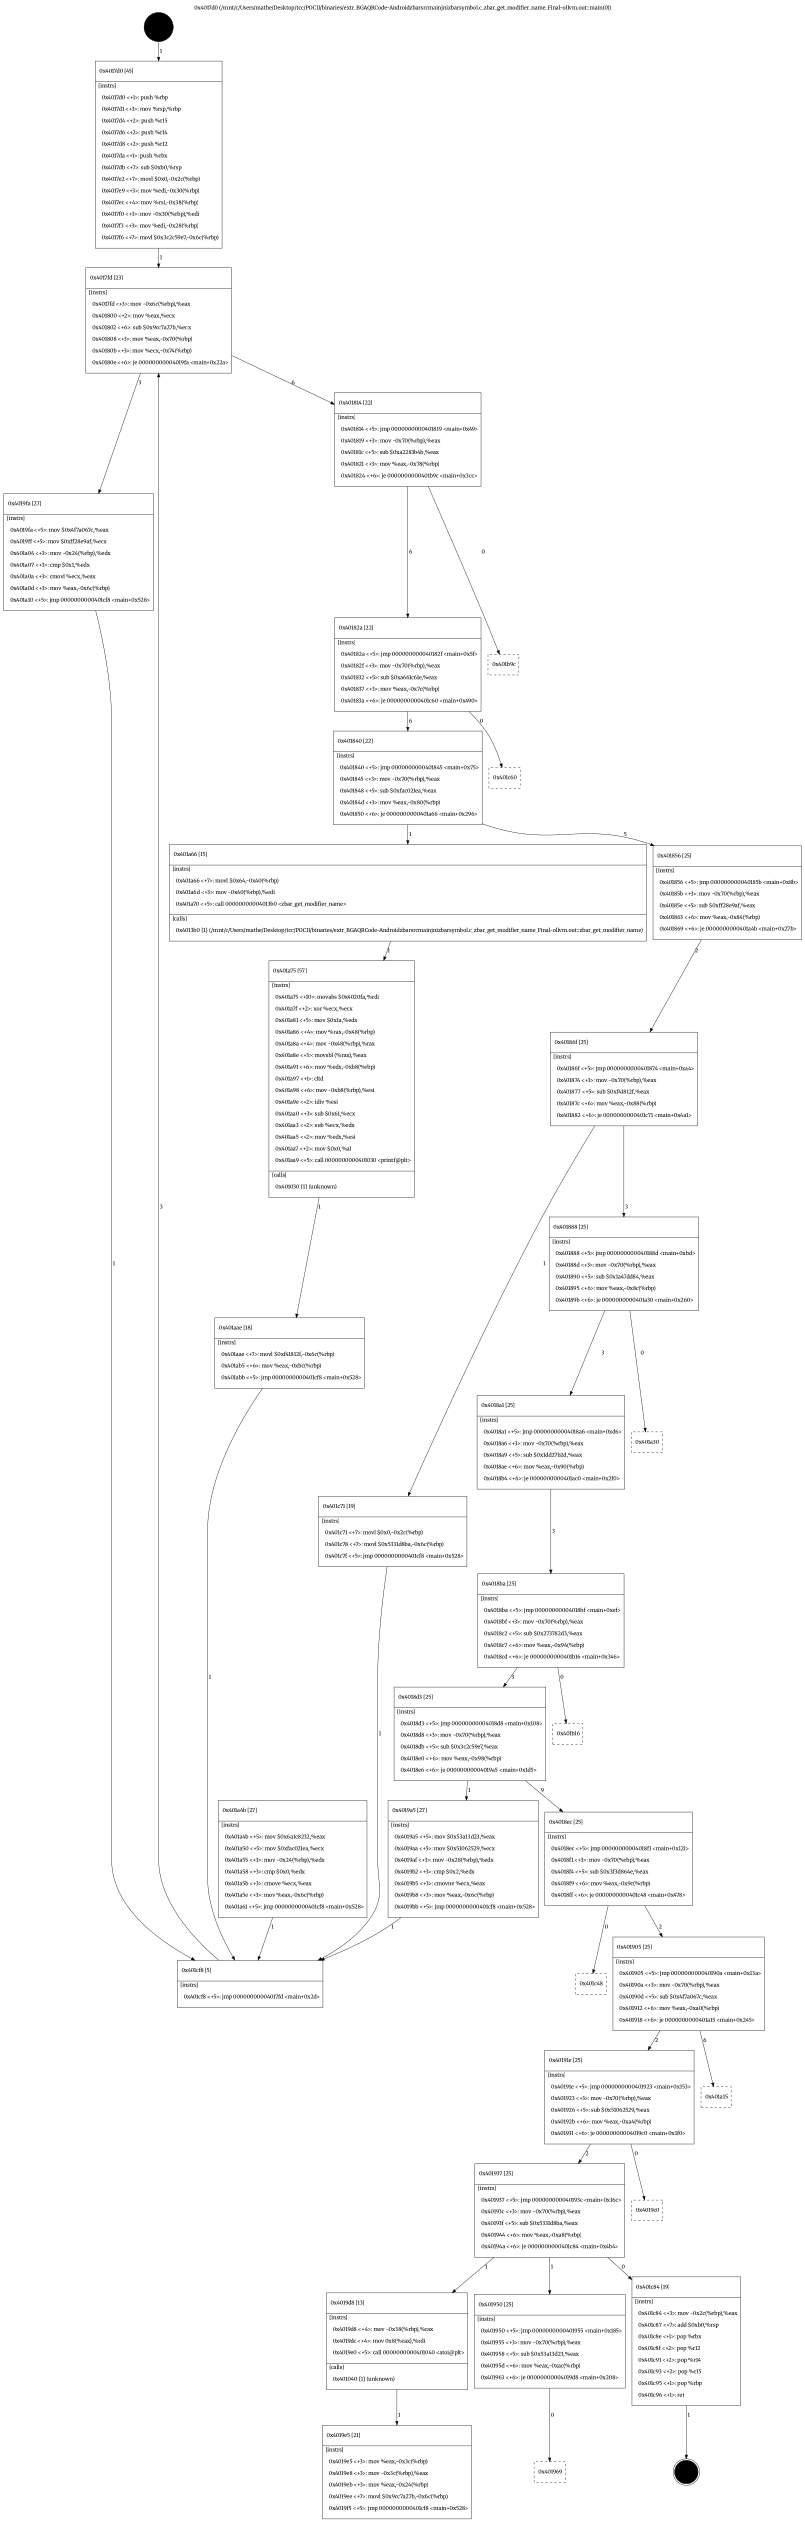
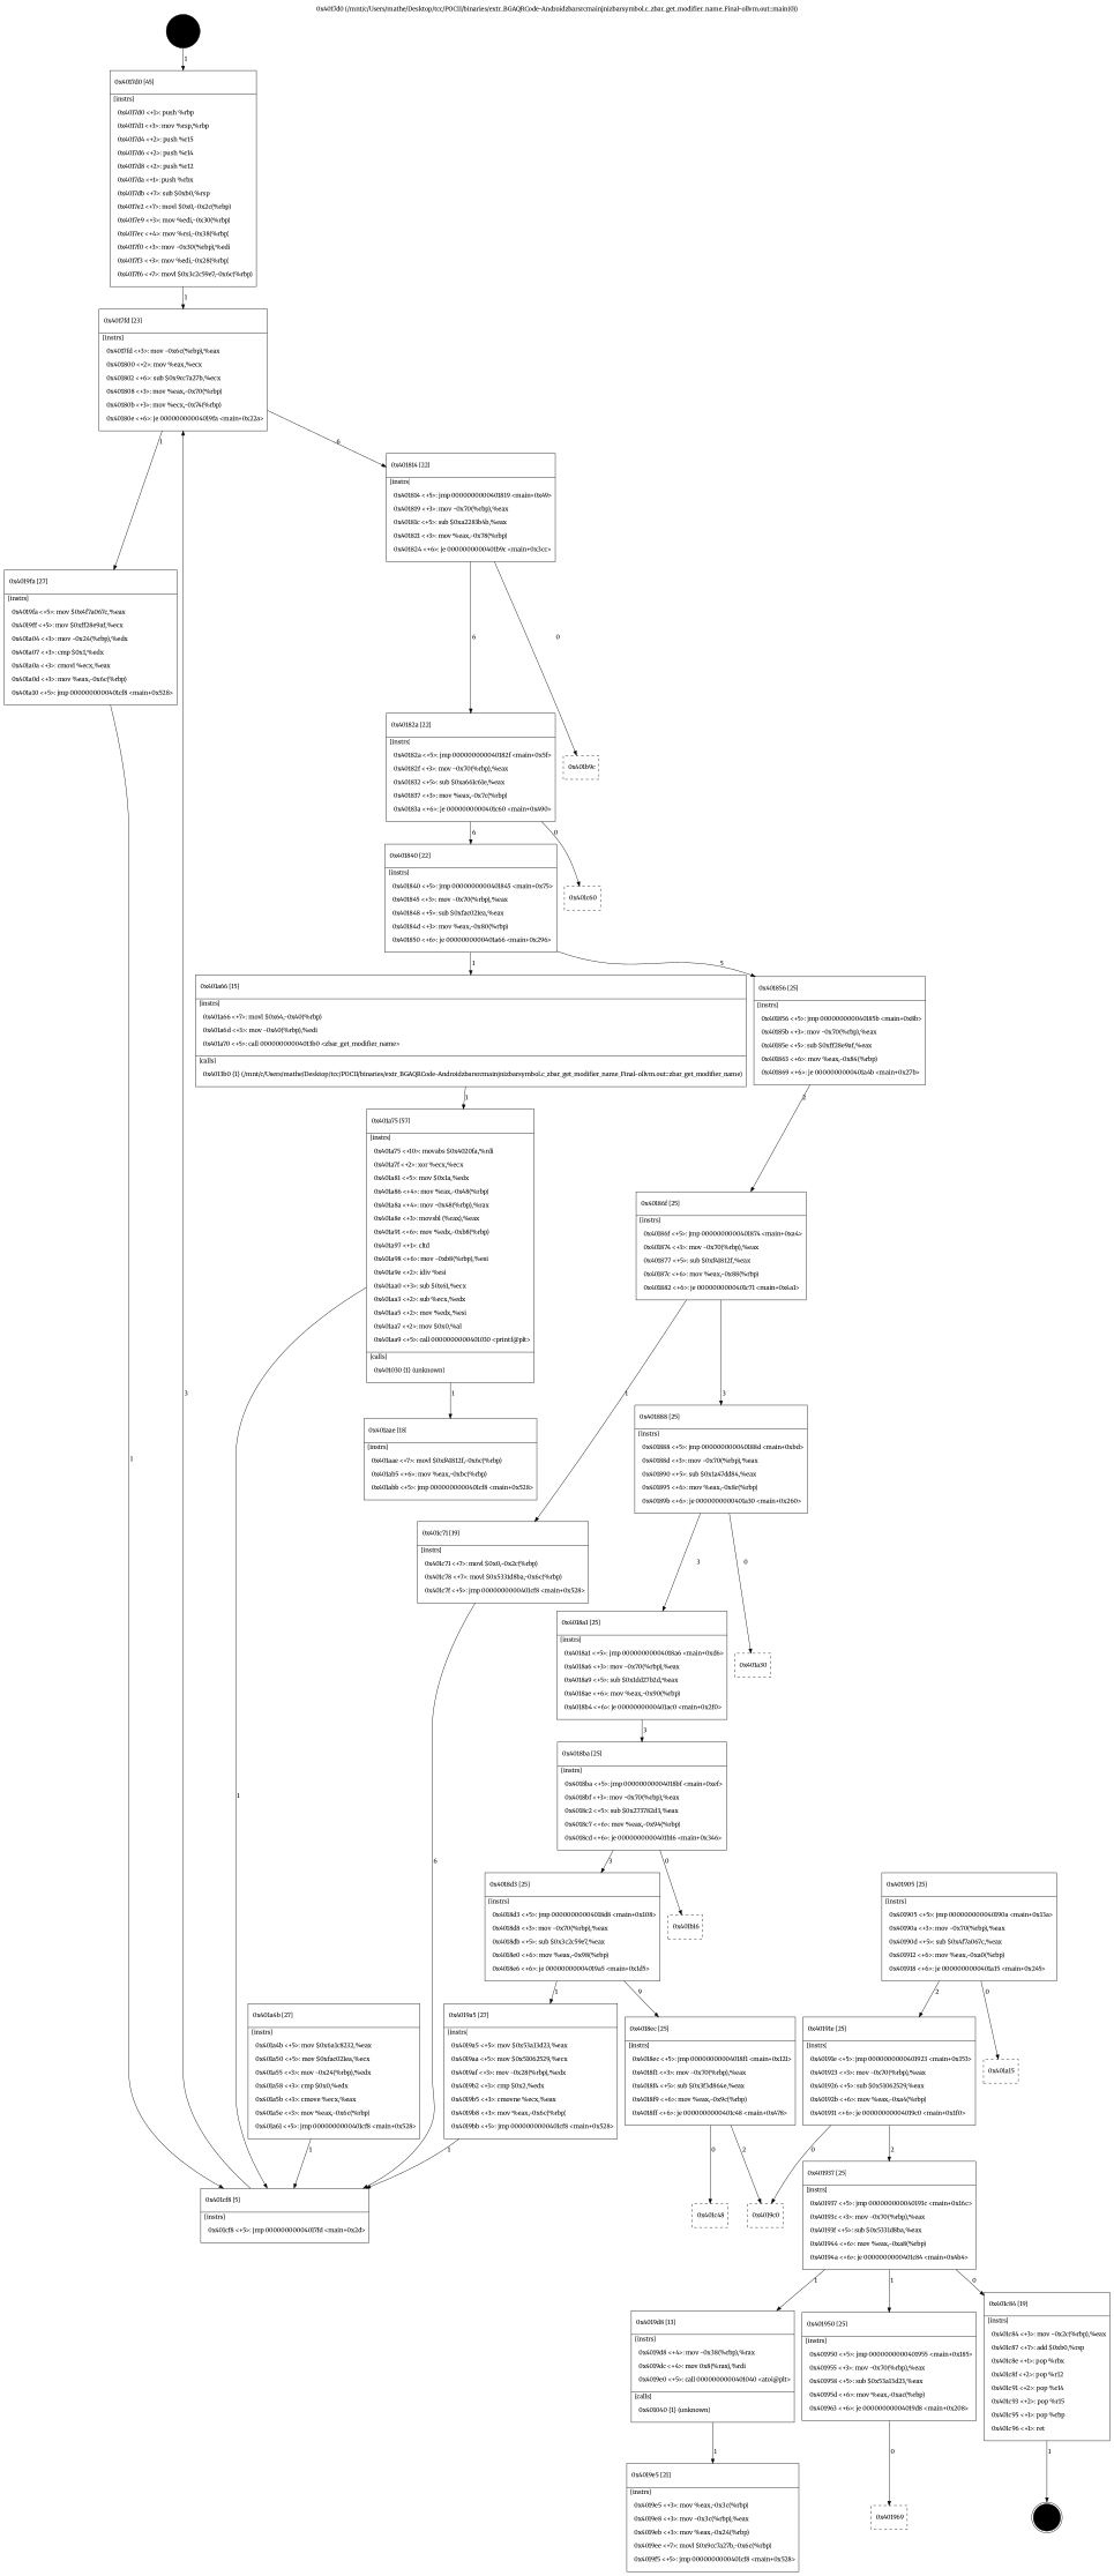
  digraph {
    fontname=Merriweather
    label="0x4017d0 (/mnt/c/Users/mathe/Desktop/tcc/POCII/binaries/extr_BGAQRCode-Androidzbarsrcmainjnizbarsymbol.c_zbar_get_modifier_name_Final-ollvm.out::main(0))"
    labelloc=t
    node [fontname=Merriweather shape=record]
    edge [fontname=Merriweather]
    Entry [fillcolor=black height=0.3 shape=circle style=filled width=0.3]
    n2 [label="{\n     0x4017d0 [45]\l\n     | [instrs]\l\n     &nbsp;&nbsp;0x4017d0 \<+1\>: push %rbp\l\n     &nbsp;&nbsp;0x4017d1 \<+3\>: mov %rsp,%rbp\l\n     &nbsp;&nbsp;0x4017d4 \<+2\>: push %r15\l\n     &nbsp;&nbsp;0x4017d6 \<+2\>: push %r14\l\n     &nbsp;&nbsp;0x4017d8 \<+2\>: push %r12\l\n     &nbsp;&nbsp;0x4017da \<+1\>: push %rbx\l\n     &nbsp;&nbsp;0x4017db \<+7\>: sub $0xb0,%rsp\l\n     &nbsp;&nbsp;0x4017e2 \<+7\>: movl $0x0,-0x2c(%rbp)\l\n     &nbsp;&nbsp;0x4017e9 \<+3\>: mov %edi,-0x30(%rbp)\l\n     &nbsp;&nbsp;0x4017ec \<+4\>: mov %rsi,-0x38(%rbp)\l\n     &nbsp;&nbsp;0x4017f0 \<+3\>: mov -0x30(%rbp),%edi\l\n     &nbsp;&nbsp;0x4017f3 \<+3\>: mov %edi,-0x28(%rbp)\l\n     &nbsp;&nbsp;0x4017f6 \<+7\>: movl $0x3c2c59e7,-0x6c(%rbp)\l\n  }"]
    n3 [label="{\n     0x4017fd [23]\l\n     | [instrs]\l\n     &nbsp;&nbsp;0x4017fd \<+3\>: mov -0x6c(%rbp),%eax\l\n     &nbsp;&nbsp;0x401800 \<+2\>: mov %eax,%ecx\l\n     &nbsp;&nbsp;0x401802 \<+6\>: sub $0x9cc7a27b,%ecx\l\n     &nbsp;&nbsp;0x401808 \<+3\>: mov %eax,-0x70(%rbp)\l\n     &nbsp;&nbsp;0x40180b \<+3\>: mov %ecx,-0x74(%rbp)\l\n     &nbsp;&nbsp;0x40180e \<+6\>: je 00000000004019fa \<main+0x22a\>\l\n  }"]
    n4 [label="{\n     0x4019fa [27]\l\n     | [instrs]\l\n     &nbsp;&nbsp;0x4019fa \<+5\>: mov $0x4f7a067c,%eax\l\n     &nbsp;&nbsp;0x4019ff \<+5\>: mov $0xff28e9af,%ecx\l\n     &nbsp;&nbsp;0x401a04 \<+3\>: mov -0x24(%rbp),%edx\l\n     &nbsp;&nbsp;0x401a07 \<+3\>: cmp $0x1,%edx\l\n     &nbsp;&nbsp;0x401a0a \<+3\>: cmovl %ecx,%eax\l\n     &nbsp;&nbsp;0x401a0d \<+3\>: mov %eax,-0x6c(%rbp)\l\n     &nbsp;&nbsp;0x401a10 \<+5\>: jmp 0000000000401cf8 \<main+0x528\>\l\n  }"]
    n5 [label="{\n     0x401814 [22]\l\n     | [instrs]\l\n     &nbsp;&nbsp;0x401814 \<+5\>: jmp 0000000000401819 \<main+0x49\>\l\n     &nbsp;&nbsp;0x401819 \<+3\>: mov -0x70(%rbp),%eax\l\n     &nbsp;&nbsp;0x40181c \<+5\>: sub $0xa2283b4b,%eax\l\n     &nbsp;&nbsp;0x401821 \<+3\>: mov %eax,-0x78(%rbp)\l\n     &nbsp;&nbsp;0x401824 \<+6\>: je 0000000000401b9c \<main+0x3cc\>\l\n  }"]
    n6 [label="{\n     0x401cf8 [5]\l\n     | [instrs]\l\n     &nbsp;&nbsp;0x401cf8 \<+5\>: jmp 00000000004017fd \<main+0x2d\>\l\n  }"]
    n7 [label="{\n     0x401b9c\l\n  }" style=dashed]
    n8 [label="{\n     0x40182a [22]\l\n     | [instrs]\l\n     &nbsp;&nbsp;0x40182a \<+5\>: jmp 000000000040182f \<main+0x5f\>\l\n     &nbsp;&nbsp;0x40182f \<+3\>: mov -0x70(%rbp),%eax\l\n     &nbsp;&nbsp;0x401832 \<+5\>: sub $0xa661c61e,%eax\l\n     &nbsp;&nbsp;0x401837 \<+3\>: mov %eax,-0x7c(%rbp)\l\n     &nbsp;&nbsp;0x40183a \<+6\>: je 0000000000401c60 \<main+0x490\>\l\n  }"]
    n9 [label="{\n     0x401c60\l\n  }" style=dashed]
    n10 [label="{\n     0x401840 [22]\l\n     | [instrs]\l\n     &nbsp;&nbsp;0x401840 \<+5\>: jmp 0000000000401845 \<main+0x75\>\l\n     &nbsp;&nbsp;0x401845 \<+3\>: mov -0x70(%rbp),%eax\l\n     &nbsp;&nbsp;0x401848 \<+5\>: sub $0xfac021ea,%eax\l\n     &nbsp;&nbsp;0x40184d \<+3\>: mov %eax,-0x80(%rbp)\l\n     &nbsp;&nbsp;0x401850 \<+6\>: je 0000000000401a66 \<main+0x296\>\l\n  }"]
    Exit [fillcolor=black height=0.3 peripheries=2 shape=circle style=filled width=0.3]
    n12 [label="{\n     0x401a66 [15]\l\n     | [instrs]\l\n     &nbsp;&nbsp;0x401a66 \<+7\>: movl $0x64,-0x40(%rbp)\l\n     &nbsp;&nbsp;0x401a6d \<+3\>: mov -0x40(%rbp),%edi\l\n     &nbsp;&nbsp;0x401a70 \<+5\>: call 00000000004013b0 \<zbar_get_modifier_name\>\l\n     | [calls]\l\n     &nbsp;&nbsp;0x4013b0 \{1\} (/mnt/c/Users/mathe/Desktop/tcc/POCII/binaries/extr_BGAQRCode-Androidzbarsrcmainjnizbarsymbol.c_zbar_get_modifier_name_Final-ollvm.out::zbar_get_modifier_name)\l\n  }"]
    n13 [label="{\n     0x401856 [25]\l\n     | [instrs]\l\n     &nbsp;&nbsp;0x401856 \<+5\>: jmp 000000000040185b \<main+0x8b\>\l\n     &nbsp;&nbsp;0x40185b \<+3\>: mov -0x70(%rbp),%eax\l\n     &nbsp;&nbsp;0x40185e \<+5\>: sub $0xff28e9af,%eax\l\n     &nbsp;&nbsp;0x401863 \<+6\>: mov %eax,-0x84(%rbp)\l\n     &nbsp;&nbsp;0x401869 \<+6\>: je 0000000000401a4b \<main+0x27b\>\l\n  }"]
    n14 [label="{\n     0x401aae [18]\l\n     | [instrs]\l\n     &nbsp;&nbsp;0x401aae \<+7\>: movl $0xf41812f,-0x6c(%rbp)\l\n     &nbsp;&nbsp;0x401ab5 \<+6\>: mov %eax,-0xbc(%rbp)\l\n     &nbsp;&nbsp;0x401abb \<+5\>: jmp 0000000000401cf8 \<main+0x528\>\l\n  }"]
    n15 [label="{\n     0x401a75 [57]\l\n     | [instrs]\l\n     &nbsp;&nbsp;0x401a75 \<+10\>: movabs $0x4020fa,%rdi\l\n     &nbsp;&nbsp;0x401a7f \<+2\>: xor %ecx,%ecx\l\n     &nbsp;&nbsp;0x401a81 \<+5\>: mov $0x1a,%edx\l\n     &nbsp;&nbsp;0x401a86 \<+4\>: mov %rax,-0x48(%rbp)\l\n     &nbsp;&nbsp;0x401a8a \<+4\>: mov -0x48(%rbp),%rax\l\n     &nbsp;&nbsp;0x401a8e \<+3\>: movsbl (%rax),%eax\l\n     &nbsp;&nbsp;0x401a91 \<+6\>: mov %edx,-0xb8(%rbp)\l\n     &nbsp;&nbsp;0x401a97 \<+1\>: cltd\l\n     &nbsp;&nbsp;0x401a98 \<+6\>: mov -0xb8(%rbp),%esi\l\n     &nbsp;&nbsp;0x401a9e \<+2\>: idiv %esi\l\n     &nbsp;&nbsp;0x401aa0 \<+3\>: sub $0x61,%ecx\l\n     &nbsp;&nbsp;0x401aa3 \<+2\>: sub %ecx,%edx\l\n     &nbsp;&nbsp;0x401aa5 \<+2\>: mov %edx,%esi\l\n     &nbsp;&nbsp;0x401aa7 \<+2\>: mov $0x0,%al\l\n     &nbsp;&nbsp;0x401aa9 \<+5\>: call 0000000000401030 \<printf@plt\>\l\n     | [calls]\l\n     &nbsp;&nbsp;0x401030 \{1\} (unknown)\l\n  }"]
    n16 [label="{\n     0x40186f [25]\l\n     | [instrs]\l\n     &nbsp;&nbsp;0x40186f \<+5\>: jmp 0000000000401874 \<main+0xa4\>\l\n     &nbsp;&nbsp;0x401874 \<+3\>: mov -0x70(%rbp),%eax\l\n     &nbsp;&nbsp;0x401877 \<+5\>: sub $0xf41812f,%eax\l\n     &nbsp;&nbsp;0x40187c \<+6\>: mov %eax,-0x88(%rbp)\l\n     &nbsp;&nbsp;0x401882 \<+6\>: je 0000000000401c71 \<main+0x4a1\>\l\n  }"]
    n17 [label="{\n     0x401a4b [27]\l\n     | [instrs]\l\n     &nbsp;&nbsp;0x401a4b \<+5\>: mov $0x6a1c8232,%eax\l\n     &nbsp;&nbsp;0x401a50 \<+5\>: mov $0xfac021ea,%ecx\l\n     &nbsp;&nbsp;0x401a55 \<+3\>: mov -0x24(%rbp),%edx\l\n     &nbsp;&nbsp;0x401a58 \<+3\>: cmp $0x0,%edx\l\n     &nbsp;&nbsp;0x401a5b \<+3\>: cmove %ecx,%eax\l\n     &nbsp;&nbsp;0x401a5e \<+3\>: mov %eax,-0x6c(%rbp)\l\n     &nbsp;&nbsp;0x401a61 \<+5\>: jmp 0000000000401cf8 \<main+0x528\>\l\n  }"]
    n18 [label="{\n     0x401c71 [19]\l\n     | [instrs]\l\n     &nbsp;&nbsp;0x401c71 \<+7\>: movl $0x0,-0x2c(%rbp)\l\n     &nbsp;&nbsp;0x401c78 \<+7\>: movl $0x5331d8ba,-0x6c(%rbp)\l\n     &nbsp;&nbsp;0x401c7f \<+5\>: jmp 0000000000401cf8 \<main+0x528\>\l\n  }"]
    n19 [label="{\n     0x401888 [25]\l\n     | [instrs]\l\n     &nbsp;&nbsp;0x401888 \<+5\>: jmp 000000000040188d \<main+0xbd\>\l\n     &nbsp;&nbsp;0x40188d \<+3\>: mov -0x70(%rbp),%eax\l\n     &nbsp;&nbsp;0x401890 \<+5\>: sub $0x1a47dd84,%eax\l\n     &nbsp;&nbsp;0x401895 \<+6\>: mov %eax,-0x8c(%rbp)\l\n     &nbsp;&nbsp;0x40189b \<+6\>: je 0000000000401a30 \<main+0x260\>\l\n  }"]
    n20 [label="{\n     0x4019e5 [21]\l\n     | [instrs]\l\n     &nbsp;&nbsp;0x4019e5 \<+3\>: mov %eax,-0x3c(%rbp)\l\n     &nbsp;&nbsp;0x4019e8 \<+3\>: mov -0x3c(%rbp),%eax\l\n     &nbsp;&nbsp;0x4019eb \<+3\>: mov %eax,-0x24(%rbp)\l\n     &nbsp;&nbsp;0x4019ee \<+7\>: movl $0x9cc7a27b,-0x6c(%rbp)\l\n     &nbsp;&nbsp;0x4019f5 \<+5\>: jmp 0000000000401cf8 \<main+0x528\>\l\n  }"]
    n21 [label="{\n     0x401a30\l\n  }" style=dashed]
    n22 [label="{\n     0x4018a1 [25]\l\n     | [instrs]\l\n     &nbsp;&nbsp;0x4018a1 \<+5\>: jmp 00000000004018a6 \<main+0xd6\>\l\n     &nbsp;&nbsp;0x4018a6 \<+3\>: mov -0x70(%rbp),%eax\l\n     &nbsp;&nbsp;0x4018a9 \<+5\>: sub $0x1dd27b2d,%eax\l\n     &nbsp;&nbsp;0x4018ae \<+6\>: mov %eax,-0x90(%rbp)\l\n     &nbsp;&nbsp;0x4018b4 \<+6\>: je 0000000000401ac0 \<main+0x2f0\>\l\n  }"]
    n23 [label="{\n     0x401969\l\n  }" style=dashed]
    n24 [label="{\n     0x4018ba [25]\l\n     | [instrs]\l\n     &nbsp;&nbsp;0x4018ba \<+5\>: jmp 00000000004018bf \<main+0xef\>\l\n     &nbsp;&nbsp;0x4018bf \<+3\>: mov -0x70(%rbp),%eax\l\n     &nbsp;&nbsp;0x4018c2 \<+5\>: sub $0x273782d3,%eax\l\n     &nbsp;&nbsp;0x4018c7 \<+6\>: mov %eax,-0x94(%rbp)\l\n     &nbsp;&nbsp;0x4018cd \<+6\>: je 0000000000401b16 \<main+0x346\>\l\n  }"]
    n25 [label="{\n     0x4019d8 [13]\l\n     | [instrs]\l\n     &nbsp;&nbsp;0x4019d8 \<+4\>: mov -0x38(%rbp),%rax\l\n     &nbsp;&nbsp;0x4019dc \<+4\>: mov 0x8(%rax),%rdi\l\n     &nbsp;&nbsp;0x4019e0 \<+5\>: call 0000000000401040 \<atoi@plt\>\l\n     | [calls]\l\n     &nbsp;&nbsp;0x401040 \{1\} (unknown)\l\n  }"]
    n26 [label="{\n     0x401b16\l\n  }" style=dashed]
    n27 [label="{\n     0x4018d3 [25]\l\n     | [instrs]\l\n     &nbsp;&nbsp;0x4018d3 \<+5\>: jmp 00000000004018d8 \<main+0x108\>\l\n     &nbsp;&nbsp;0x4018d8 \<+3\>: mov -0x70(%rbp),%eax\l\n     &nbsp;&nbsp;0x4018db \<+5\>: sub $0x3c2c59e7,%eax\l\n     &nbsp;&nbsp;0x4018e0 \<+6\>: mov %eax,-0x98(%rbp)\l\n     &nbsp;&nbsp;0x4018e6 \<+6\>: je 00000000004019a5 \<main+0x1d5\>\l\n  }"]
    n28 [label="{\n     0x401950 [25]\l\n     | [instrs]\l\n     &nbsp;&nbsp;0x401950 \<+5\>: jmp 0000000000401955 \<main+0x185\>\l\n     &nbsp;&nbsp;0x401955 \<+3\>: mov -0x70(%rbp),%eax\l\n     &nbsp;&nbsp;0x401958 \<+5\>: sub $0x53a13d23,%eax\l\n     &nbsp;&nbsp;0x40195d \<+6\>: mov %eax,-0xac(%rbp)\l\n     &nbsp;&nbsp;0x401963 \<+6\>: je 00000000004019d8 \<main+0x208\>\l\n  }"]
    n29 [label="{\n     0x4019a5 [27]\l\n     | [instrs]\l\n     &nbsp;&nbsp;0x4019a5 \<+5\>: mov $0x53a13d23,%eax\l\n     &nbsp;&nbsp;0x4019aa \<+5\>: mov $0x51062529,%ecx\l\n     &nbsp;&nbsp;0x4019af \<+3\>: mov -0x28(%rbp),%edx\l\n     &nbsp;&nbsp;0x4019b2 \<+3\>: cmp $0x2,%edx\l\n     &nbsp;&nbsp;0x4019b5 \<+3\>: cmovne %ecx,%eax\l\n     &nbsp;&nbsp;0x4019b8 \<+3\>: mov %eax,-0x6c(%rbp)\l\n     &nbsp;&nbsp;0x4019bb \<+5\>: jmp 0000000000401cf8 \<main+0x528\>\l\n  }"]
    n30 [label="{\n     0x4018ec [25]\l\n     | [instrs]\l\n     &nbsp;&nbsp;0x4018ec \<+5\>: jmp 00000000004018f1 \<main+0x121\>\l\n     &nbsp;&nbsp;0x4018f1 \<+3\>: mov -0x70(%rbp),%eax\l\n     &nbsp;&nbsp;0x4018f4 \<+5\>: sub $0x3f3d864e,%eax\l\n     &nbsp;&nbsp;0x4018f9 \<+6\>: mov %eax,-0x9c(%rbp)\l\n     &nbsp;&nbsp;0x4018ff \<+6\>: je 0000000000401c48 \<main+0x478\>\l\n  }"]
    n31 [label="{\n     0x401c84 [19]\l\n     | [instrs]\l\n     &nbsp;&nbsp;0x401c84 \<+3\>: mov -0x2c(%rbp),%eax\l\n     &nbsp;&nbsp;0x401c87 \<+7\>: add $0xb0,%rsp\l\n     &nbsp;&nbsp;0x401c8e \<+1\>: pop %rbx\l\n     &nbsp;&nbsp;0x401c8f \<+2\>: pop %r12\l\n     &nbsp;&nbsp;0x401c91 \<+2\>: pop %r14\l\n     &nbsp;&nbsp;0x401c93 \<+2\>: pop %r15\l\n     &nbsp;&nbsp;0x401c95 \<+1\>: pop %rbp\l\n     &nbsp;&nbsp;0x401c96 \<+1\>: ret\l\n  }"]
    n32 [label="{\n     0x401c48\l\n  }" style=dashed]
    n33 [label="{\n     0x401905 [25]\l\n     | [instrs]\l\n     &nbsp;&nbsp;0x401905 \<+5\>: jmp 000000000040190a \<main+0x13a\>\l\n     &nbsp;&nbsp;0x40190a \<+3\>: mov -0x70(%rbp),%eax\l\n     &nbsp;&nbsp;0x40190d \<+5\>: sub $0x4f7a067c,%eax\l\n     &nbsp;&nbsp;0x401912 \<+6\>: mov %eax,-0xa0(%rbp)\l\n     &nbsp;&nbsp;0x401918 \<+6\>: je 0000000000401a15 \<main+0x245\>\l\n  }"]
    n34 [label="{\n     0x401937 [25]\l\n     | [instrs]\l\n     &nbsp;&nbsp;0x401937 \<+5\>: jmp 000000000040193c \<main+0x16c\>\l\n     &nbsp;&nbsp;0x40193c \<+3\>: mov -0x70(%rbp),%eax\l\n     &nbsp;&nbsp;0x40193f \<+5\>: sub $0x5331d8ba,%eax\l\n     &nbsp;&nbsp;0x401944 \<+6\>: mov %eax,-0xa8(%rbp)\l\n     &nbsp;&nbsp;0x40194a \<+6\>: je 0000000000401c84 \<main+0x4b4\>\l\n  }"]
    n35 [label="{\n     0x40191e [25]\l\n     | [instrs]\l\n     &nbsp;&nbsp;0x40191e \<+5\>: jmp 0000000000401923 \<main+0x153\>\l\n     &nbsp;&nbsp;0x401923 \<+3\>: mov -0x70(%rbp),%eax\l\n     &nbsp;&nbsp;0x401926 \<+5\>: sub $0x51062529,%eax\l\n     &nbsp;&nbsp;0x40192b \<+6\>: mov %eax,-0xa4(%rbp)\l\n     &nbsp;&nbsp;0x401931 \<+6\>: je 00000000004019c0 \<main+0x1f0\>\l\n  }"]
    n36 [label="{\n     0x401a15\l\n  }" style=dashed]
    n37 [label="{\n     0x4019c0\l\n  }" style=dashed]
    Entry -> n2 [label=" 1"]
    n2 -> n3 [label=" 1"]
-   n3 -> n4 [label=" 3"]
+   n3 -> n4 [label=" 1"]
    n3 -> n5 [label=" 6"]
    n4 -> n6 [label=" 1"]
    n5 -> n7 [label=" 0"]
    n5 -> n8 [label=" 6"]
    n6 -> n3 [label=" 3"]
    n8 -> n9 [label=" 0"]
    n8 -> n10 [label=" 6"]
    n10 -> n12 [label=" 1"]
    n10 -> n13 [label=" 5"]
    n12 -> n15 [label=" 1"]
    n13 -> n16 [label=" 2"]
-   n14 -> n6 [label=" 1"]
+   n15 -> n6 [label=" 1"]
    n15 -> n14 [label=" 1"]
    n16 -> n18 [label=" 1"]
    n16 -> n19 [label=" 3"]
    n17 -> n6 [label=" 1"]
-   n18 -> n6 [label=" 1"]
+   n18 -> n6 [label=" 6"]
    n19 -> n21 [label=" 0"]
    n19 -> n22 [label=" 3"]
    n22 -> n24 [label=" 3"]
    n24 -> n26 [label=" 0"]
    n24 -> n27 [label=" 3"]
    n25 -> n20 [label=" 1"]
    n27 -> n29 [label=" 1"]
    n27 -> n30 [label=" 9"]
    n28 -> n23 [label=" 0"]
    n29 -> n6 [label=" 1"]
    n30 -> n32 [label=" 0"]
-   n30 -> n33 [label=" 2"]
+   n30 -> n37 [label=" 2"]
    n31 -> Exit [label=" 1"]
    n33 -> n35 [label=" 2"]
-   n33 -> n36 [label=" 6"]
+   n33 -> n36 [label=" 0"]
    n34 -> n25 [label=" 1"]
    n34 -> n28 [label=" 1"]
    n34 -> n31 [label=" 0"]
    n35 -> n34 [label=" 2"]
    n35 -> n37 [label=" 0"]
  }
